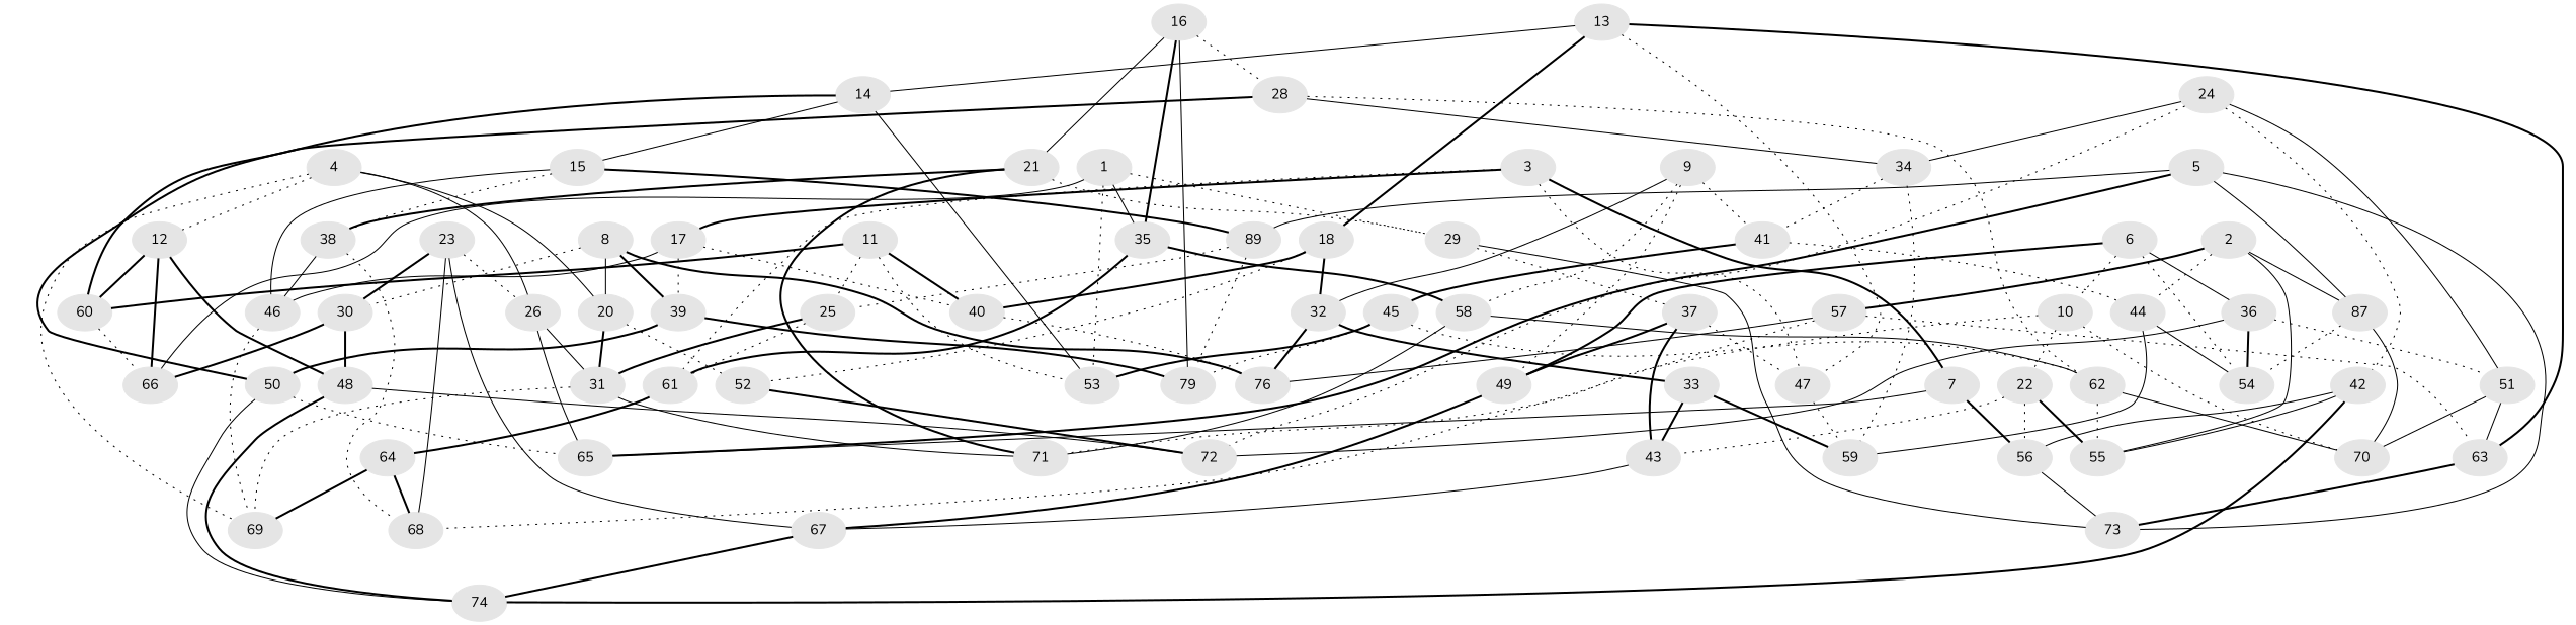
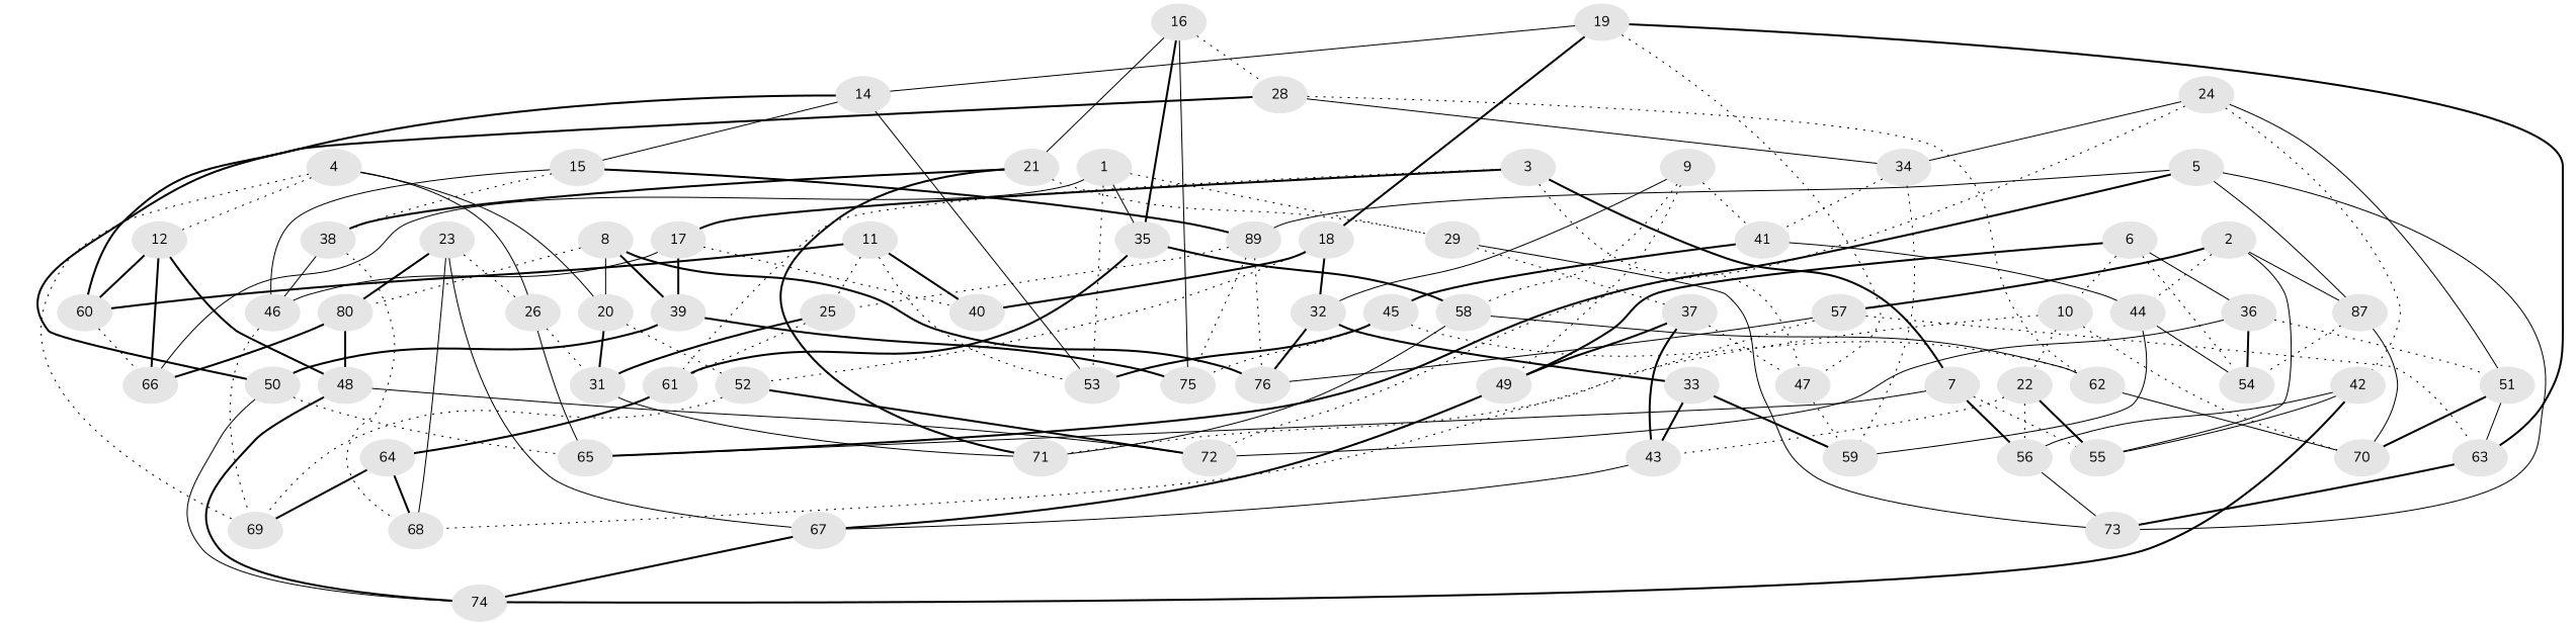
  graph {
    fontname=Nunito
    node [color=gray90 fontname=Nunito style=filled]
    edge [fontname=Nunito style=dotted]
    1
    29
    35
    53
    66
    73
    37
    61
    58
    n10 [label=87]
    2
    44
    55
    57
    54
    70
    59
    76
    63
    68
    3
    7
    17
    47
    65
    56
    39
    40
    46
    64
    4
    12
    20
    26
    69
    60
    48
    52
    31
    5
    n41 [label=89]
    25
-   75 [label=79]
+   75
    6
    10
    36
    49
    22
    71
    51
    72
    67
    8
-   30
+   30 [label=80]
    50
    9
    32
    41
    33
    45
    62
    43
    11
    74
-   13
+   13 [label=19]
    14
    18
    15
    38
    16
    21
    28
    34
    23
    24
    42
    1 -- 29
    1 -- 35 [style=solid]
    1 -- 53
    1 -- 66 [style=solid]
    29 -- 73 [style=solid]
    29 -- 37
    35 -- 61 [style=bold]
    35 -- 58 [style=bold]
    37 -- 47
    37 -- 49 [style=bold]
    37 -- 43 [style=bold]
    61 -- 64 [style=bold]
    58 -- 71 [style=solid]
    58 -- 62 [style=solid]
    n10 -- 54
    n10 -- 70 [style=solid]
    2 -- n10 [style=solid]
    2 -- 44
    2 -- 55 [style=solid]
    2 -- 57 [style=bold]
    44 -- 54 [style=solid]
    44 -- 59 [style=solid]
    57 -- 76 [style=solid]
    57 -- 63
    57 -- 68
    63 -- 73 [style=bold]
    3 -- 61
    3 -- 7 [style=bold]
    3 -- 17 [style=bold]
    3 -- 47
-   62 -- 55
+   7 -- 55
    7 -- 65 [style=solid]
    7 -- 56 [style=bold]
-   17 -- 39
+   17 -- 39 [style=bold]
    17 -- 40
    17 -- 46 [style=solid]
    47 -- 59
    56 -- 73 [style=solid]
    39 -- 75 [style=bold]
    39 -- 50 [style=bold]
-   40 -- 76
+   n41 -- 76
    46 -- 69
    64 -- 68 [style=bold]
    64 -- 69 [style=bold]
    4 -- 12
    4 -- 20 [style=solid]
    4 -- 26 [style=solid]
    4 -- 69
    12 -- 66 [style=bold]
    12 -- 60 [style=bold]
    12 -- 48 [style=bold]
    20 -- 52
    20 -- 31 [style=bold]
    26 -- 65 [style=solid]
-   26 -- 31 [style=solid]
+   26 -- 31
    60 -- 66
    48 -- 72 [style=solid]
    48 -- 74 [style=bold]
-   31 -- 69
+   52 -- 69
    52 -- 72 [style=bold]
    31 -- 71 [style=solid]
    5 -- 73 [style=solid]
    5 -- n10 [style=solid]
    5 -- 65 [style=bold]
    5 -- n41 [style=solid]
    n41 -- 25
    n41 -- 75
    25 -- 61
    25 -- 31 [style=bold]
    6 -- 54
    6 -- 10
    6 -- 36 [style=solid]
    6 -- 49 [style=bold]
    10 -- 70
    10 -- 22
    10 -- 71
    36 -- 54 [style=bold]
    36 -- 51
    36 -- 72 [style=solid]
    49 -- 67 [style=bold]
    22 -- 55 [style=bold]
    22 -- 56
    22 -- 43
-   51 -- 70 [style=solid]
+   51 -- 70 [style=bold]
    51 -- 63 [style=solid]
    67 -- 74 [style=bold]
    8 -- 76 [style=bold]
    8 -- 39 [style=bold]
    8 -- 20 [style=solid]
    8 -- 30
    30 -- 66 [style=bold]
    30 -- 48 [style=bold]
    50 -- 65
    50 -- 74 [style=solid]
    9 -- 58
    9 -- 49
    9 -- 32 [style=solid]
    9 -- 41
    32 -- 76 [style=bold]
    32 -- 33 [style=bold]
-   41 -- 44
+   41 -- 44 [style=solid]
    41 -- 45 [style=bold]
    33 -- 59 [style=bold]
    33 -- 43 [style=bold]
    45 -- 53 [style=bold]
    45 -- 75
    45 -- 62
    62 -- 70 [style=solid]
    43 -- 67 [style=solid]
    11 -- 53
    11 -- 40 [style=bold]
    11 -- 60 [style=bold]
    11 -- 25
    13 -- 63 [style=bold]
    13 -- 47
    13 -- 14 [style=solid]
    13 -- 18 [style=bold]
    14 -- 53 [style=solid]
    14 -- 60 [style=bold]
    14 -- 15 [style=solid]
    18 -- 40 [style=bold]
    18 -- 52
    18 -- 32 [style=bold]
    15 -- 46 [style=solid]
    15 -- n41 [style=bold]
    15 -- 38
    38 -- 68
    38 -- 46 [style=solid]
    16 -- 35 [style=bold]
    16 -- 75 [style=solid]
    16 -- 21 [style=solid]
    16 -- 28
    21 -- 29
    21 -- 71 [style=bold]
    21 -- 38 [style=bold]
    28 -- 50 [style=bold]
    28 -- 62
    28 -- 34 [style=solid]
    34 -- 59
    34 -- 41
    23 -- 68 [style=solid]
    23 -- 26
    23 -- 67 [style=solid]
    23 -- 30 [style=bold]
    24 -- 51 [style=solid]
    24 -- 72
    24 -- 34 [style=solid]
    24 -- 42
    42 -- 55 [style=solid]
    42 -- 56 [style=solid]
    42 -- 74 [style=bold]
  }
